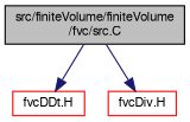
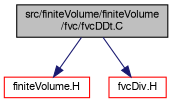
  digraph {
    node [color=red fontname=FreeSans fontsize=10 shape=record]
    edge [color=midnightblue fontname=FreeSans fontsize=10 labelfontname=FreeSans labelfontsize=10 style=solid]
-   n1 [color=black fillcolor=grey75 fontcolor=black height=0.2 label="src/finiteVolume/finiteVolume\l/fvc/src.C" style=filled width=0.4]
-   n2 [height=0.2 label="fvcDDt.H" width=0.4]
+   n1 [color=black fillcolor=grey75 fontcolor=black height=0.2 label="src/finiteVolume/finiteVolume\l/fvc/fvcDDt.C" style=filled width=0.4]
+   n2 [height=0.2 label="finiteVolume.H" width=0.4]
    n3 [height=0.2 label="fvcDiv.H" width=0.4]
    n1 -> n2
    n1 -> n3
  }
